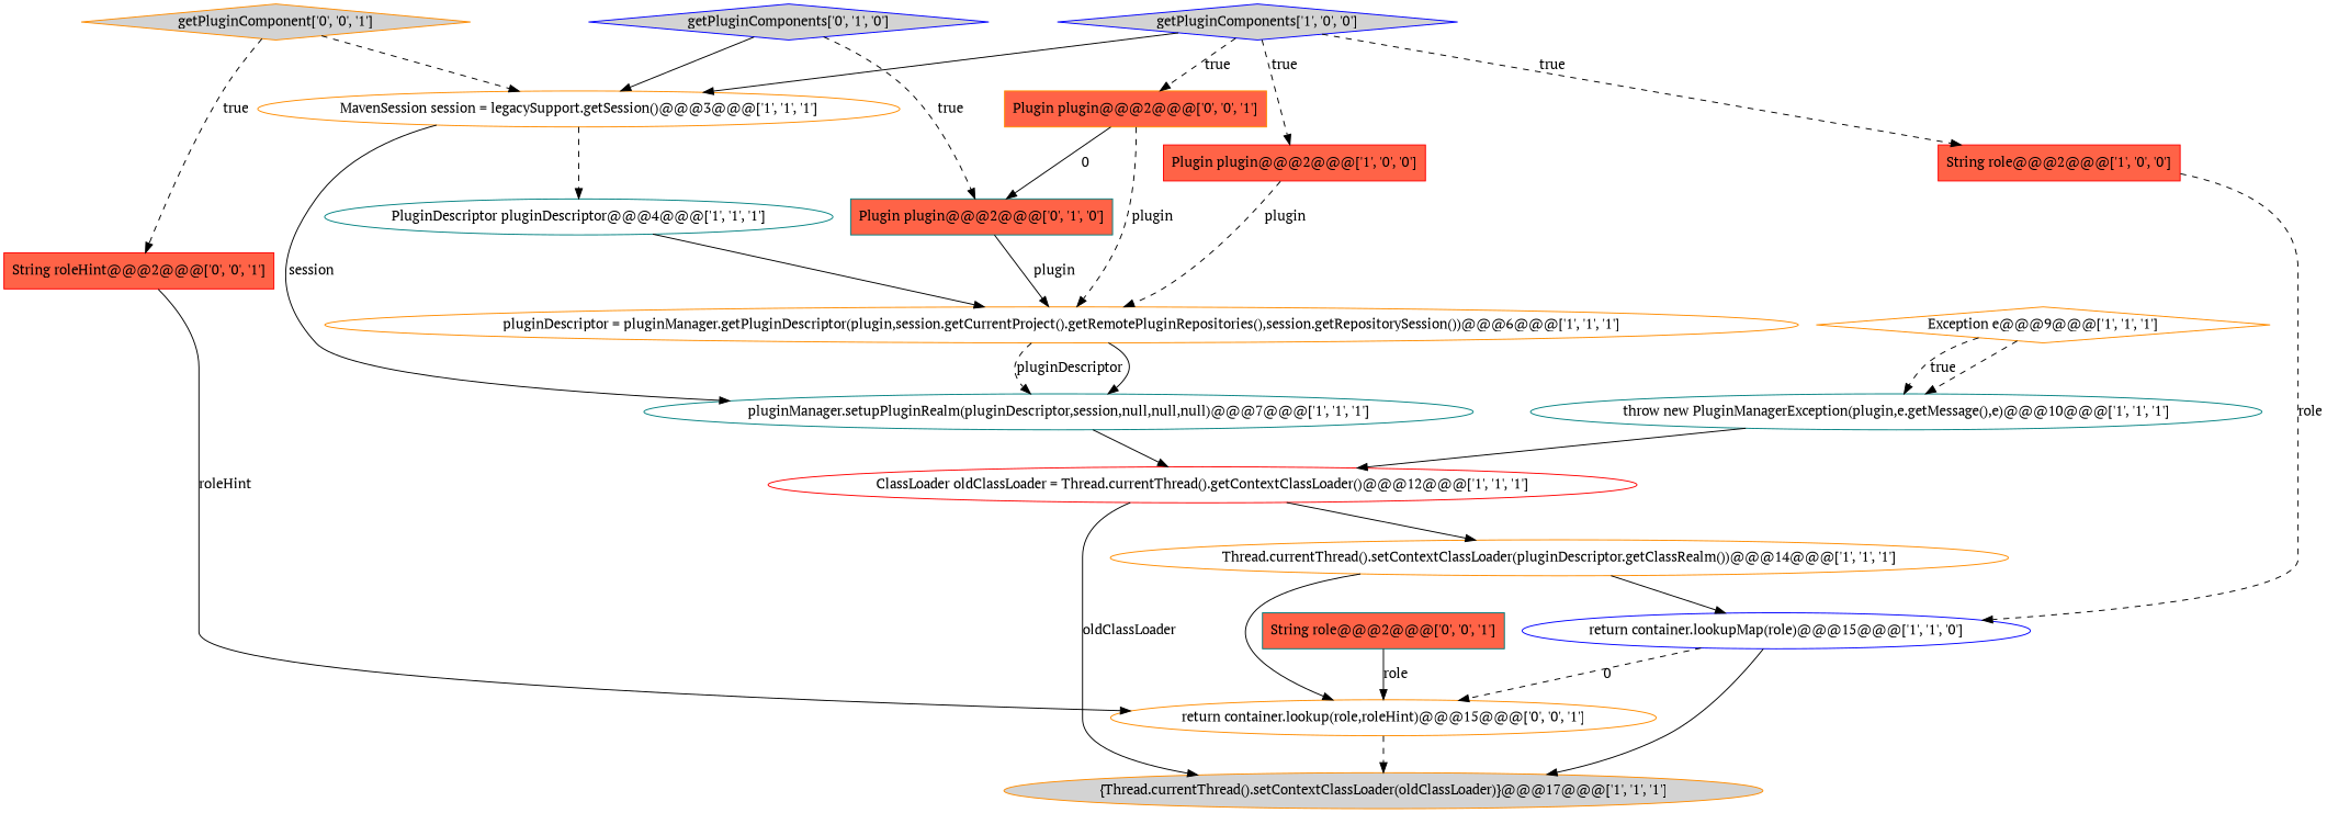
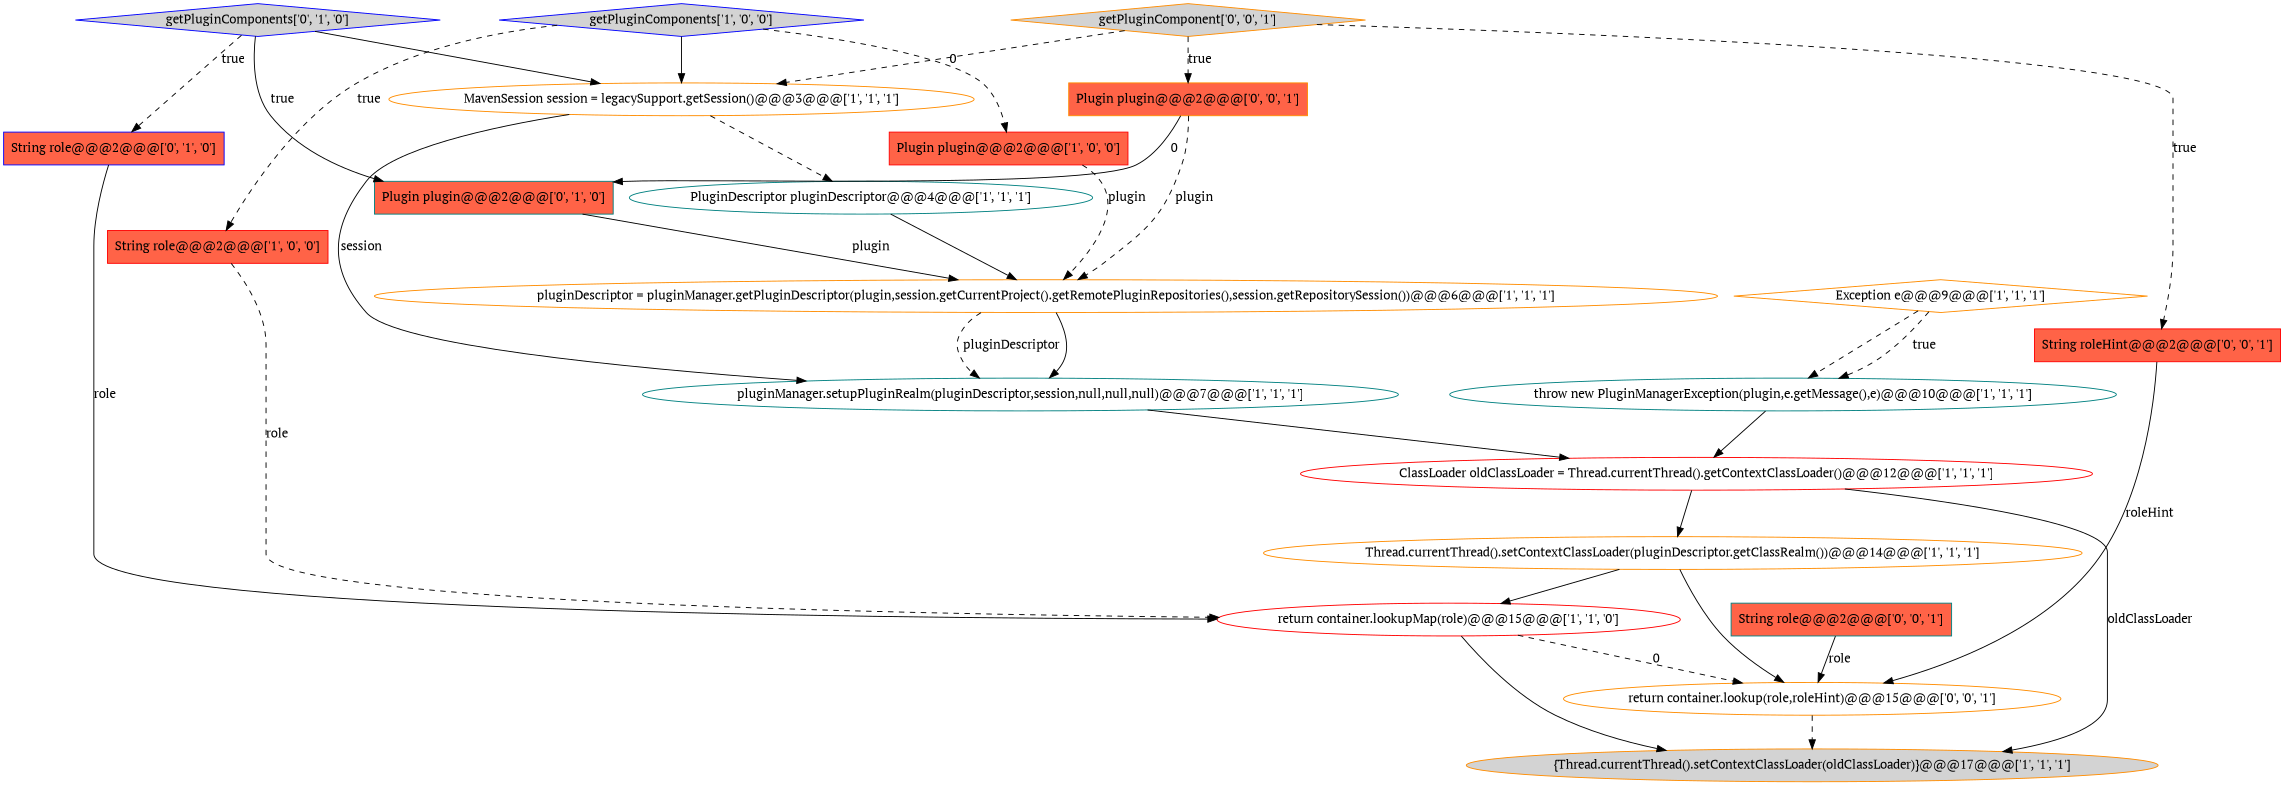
  digraph {
    fontname="PT Serif"
    node [color=darkorange fillcolor=white fontname="PT Serif" shape=ellipse style=filled]
    edge [fontname="PT Serif" style=solid]
-   n2 [color=blue label="return container.lookupMap(role)@@@15@@@['1', '1', '0']"]
+   n1 [color=blue fillcolor=tomato label="String role@@@2@@@['0', '1', '0']" shape=box]
+   n2 [color=red label="return container.lookupMap(role)@@@15@@@['1', '1', '0']"]
    n3 [label="return container.lookup(role,roleHint)@@@15@@@['0', '0', '1']"]
    n4 [fillcolor=lightgray label="{Thread.currentThread().setContextClassLoader(oldClassLoader)}@@@17@@@['1', '1', '1']"]
    n5 [label="Exception e@@@9@@@['1', '1', '1']" shape=diamond]
    n6 [color=teal label="throw new PluginManagerException(plugin,e.getMessage(),e)@@@10@@@['1', '1', '1']"]
    n7 [color=red label="ClassLoader oldClassLoader = Thread.currentThread().getContextClassLoader()@@@12@@@['1', '1', '1']"]
    n8 [color=teal fillcolor=tomato label="String role@@@2@@@['0', '0', '1']" shape=box]
    n9 [label="Thread.currentThread().setContextClassLoader(pluginDescriptor.getClassRealm())@@@14@@@['1', '1', '1']"]
    n10 [color=teal label="PluginDescriptor pluginDescriptor@@@4@@@['1', '1', '1']"]
    n11 [label="pluginDescriptor = pluginManager.getPluginDescriptor(plugin,session.getCurrentProject().getRemotePluginRepositories(),session.getRepositorySession())@@@6@@@['1', '1', '1']"]
    n12 [color=teal label="pluginManager.setupPluginRealm(pluginDescriptor,session,null,null,null)@@@7@@@['1', '1', '1']"]
    n13 [color=blue fillcolor=lightgray label="getPluginComponents['1', '0', '0']" shape=diamond]
    n14 [color=red fillcolor=tomato label="String role@@@2@@@['1', '0', '0']" shape=box]
    n15 [label="MavenSession session = legacySupport.getSession()@@@3@@@['1', '1', '1']"]
    n16 [color=red fillcolor=tomato label="Plugin plugin@@@2@@@['1', '0', '0']" shape=box]
    n17 [color=red fillcolor=tomato label="String roleHint@@@2@@@['0', '0', '1']" shape=box]
    n18 [color=teal fillcolor=tomato label="Plugin plugin@@@2@@@['0', '1', '0']" shape=box]
    n19 [fillcolor=lightgray label="getPluginComponent['0', '0', '1']" shape=diamond]
    n20 [fillcolor=tomato label="Plugin plugin@@@2@@@['0', '0', '1']" shape=box]
    n21 [color=blue fillcolor=lightgray label="getPluginComponents['0', '1', '0']" shape=diamond]
+   n1 -> n2 [label=role]
    n2 -> n3 [label=0 style=dashed]
    n2 -> n4
    n3 -> n4 [style=dashed]
    n5 -> n6 [style=dashed]
    n5 -> n6 [label=true style=dashed]
    n6 -> n7
    n7 -> n4 [label=oldClassLoader]
    n7 -> n9
    n8 -> n3 [label=role]
    n9 -> n2
    n9 -> n3
    n10 -> n11
    n11 -> n12
    n11 -> n12 [label=pluginDescriptor style=dashed]
    n12 -> n7
    n13 -> n14 [label=true style=dashed]
    n13 -> n15
-   n13 -> n16 [label=true style=dashed]
+   n13 -> n16 [label=0 style=dashed]
    n14 -> n2 [label=role style=dashed]
    n15 -> n10 [style=dashed]
    n15 -> n12 [label=session]
    n16 -> n11 [label=plugin style=dashed]
    n17 -> n3 [label=roleHint]
    n18 -> n11 [label=plugin]
    n19 -> n15 [style=dashed]
    n19 -> n17 [label=true style=dashed]
-   n13 -> n20 [label=true style=dashed]
+   n19 -> n20 [label=true style=dashed]
    n20 -> n11 [label=plugin style=dashed]
    n20 -> n18 [label=0]
+   n21 -> n1 [label=true style=dashed]
    n21 -> n15
-   n21 -> n18 [label=true style=dashed]
+   n21 -> n18 [label=true]
  }
